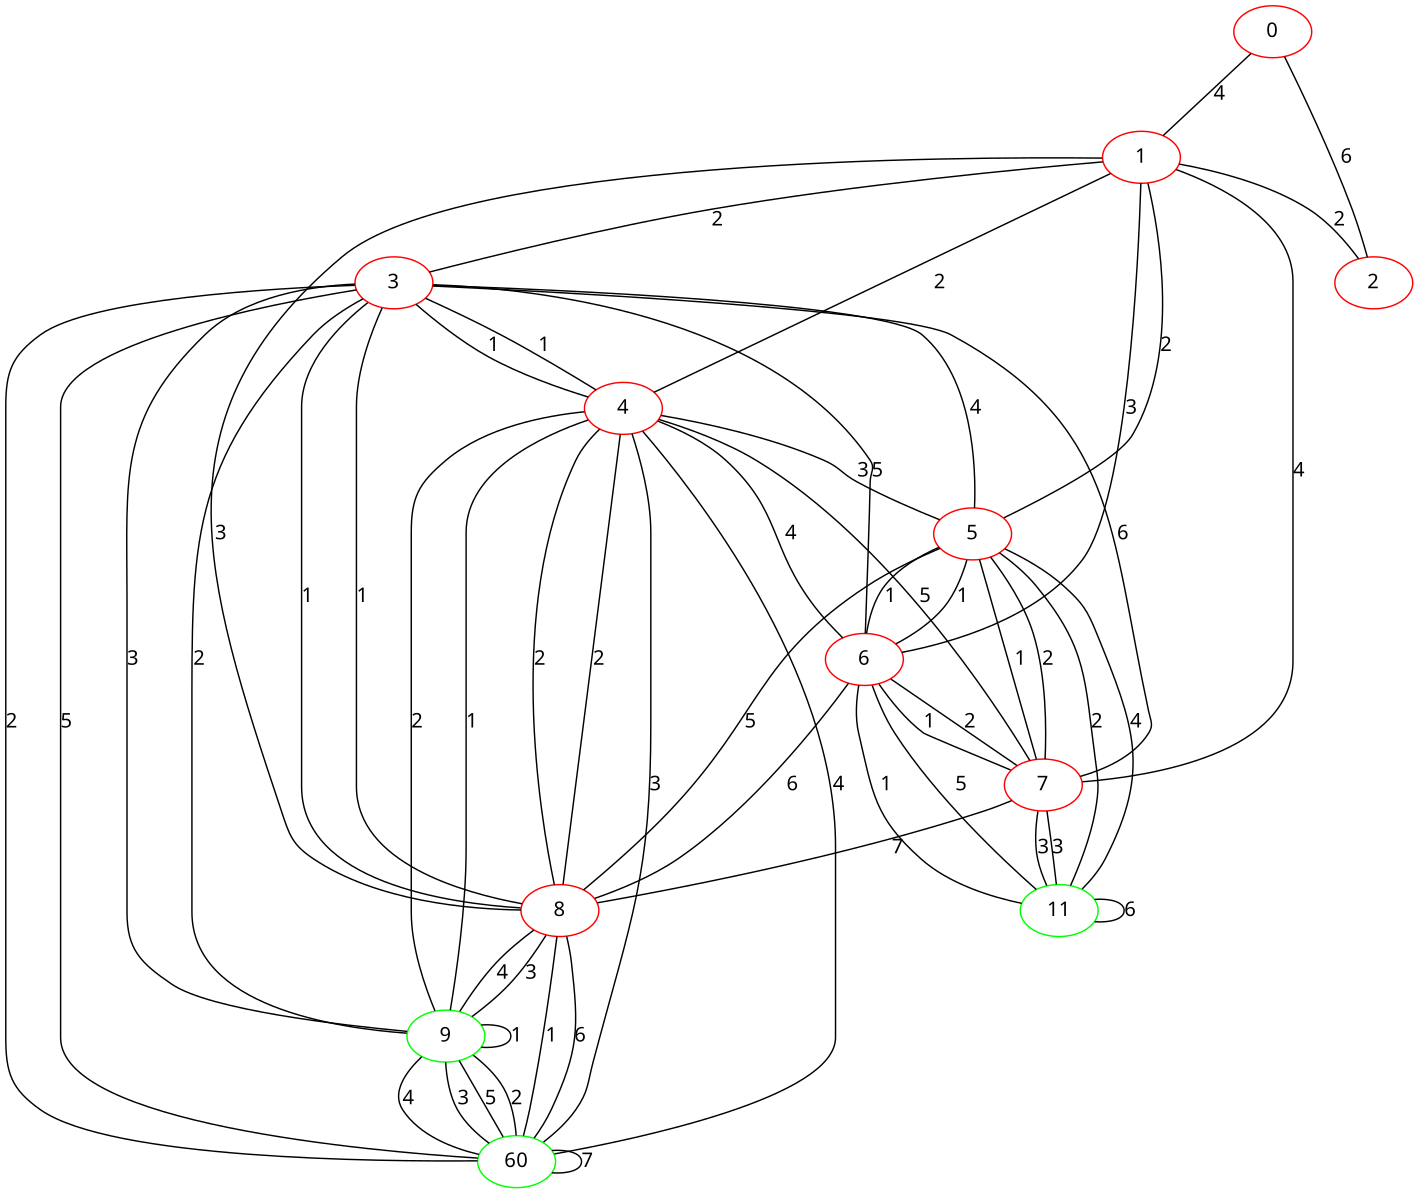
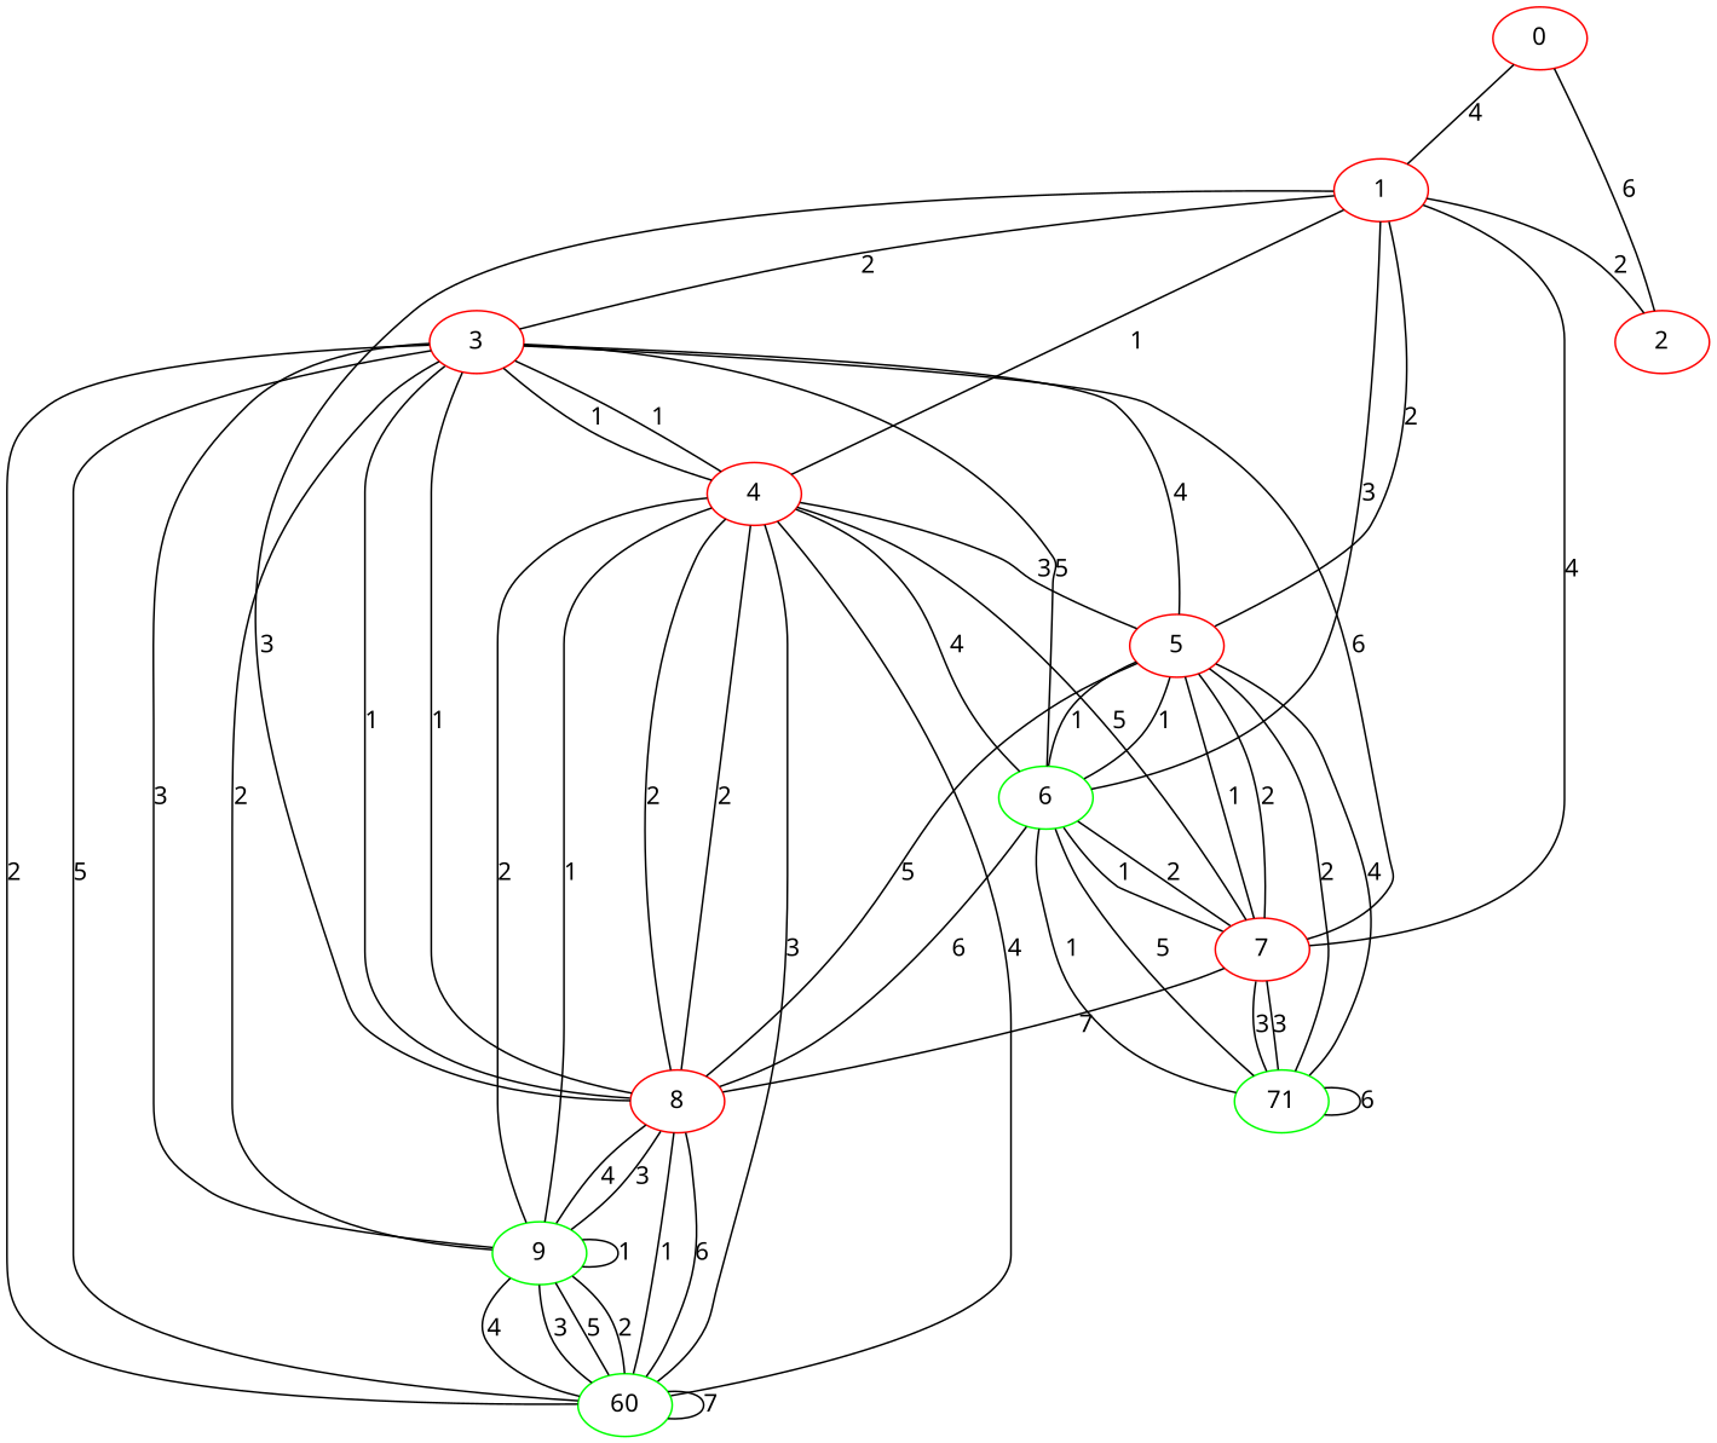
  graph {
    fontname="Noto Sans"
    node [color=red fontname="Noto Sans" weight=1]
    edge [fontname="Noto Sans"]
    0
    1
    2
    3
    4
    5
-   6
+   6 [color=green]
    7
    8
    9 [color=green weight=2]
    n11 [color=green label=60 weight=2]
-   11 [color=green weight=2]
+   11 [color=green weight=2 label=71]
    0 -- 1 [label=4]
    0 -- 2 [label=6]
    1 -- 2 [label=2]
    1 -- 3 [label=2]
-   1 -- 4 [label=2]
+   1 -- 4 [label=1]
    1 -- 5 [label=2]
    1 -- 6 [label=3]
    1 -- 7 [label=4]
    1 -- 8 [label=3]
    3 -- 4 [label=1]
    3 -- 4 [label=1]
    3 -- 5 [label=4]
    3 -- 6 [label=5]
    3 -- 7 [label=6]
    3 -- 8 [label=1]
    3 -- 8 [label=1]
    3 -- 9 [label=3]
    3 -- 9 [label=2]
    3 -- n11 [label=2]
    3 -- n11 [label=5]
    4 -- 5 [label=3]
    4 -- 6 [label=4]
    4 -- 7 [label=5]
    4 -- 8 [label=2]
    4 -- 8 [label=2]
    4 -- 9 [label=2]
    4 -- 9 [label=1]
    4 -- n11 [label=3]
    4 -- n11 [label=4]
    5 -- 6 [label=1]
    5 -- 6 [label=1]
    5 -- 7 [label=1]
    5 -- 7 [label=2]
    5 -- 8 [label=5]
    5 -- 11 [label=2]
    5 -- 11 [label=4]
    6 -- 7 [label=2]
    6 -- 7 [label=1]
    6 -- 8 [label=6]
    6 -- 11 [label=1]
    6 -- 11 [label=5]
    7 -- 8 [label=7]
    7 -- 11 [label=3]
    7 -- 11 [label=3]
    8 -- 9 [label=4]
    8 -- 9 [label=3]
    8 -- n11 [label=1]
    8 -- n11 [label=6]
    9 -- 9 [label=1]
    9 -- n11 [label=5]
    9 -- n11 [label=2]
    9 -- n11 [label=4]
    9 -- n11 [label=3]
    n11 -- n11 [label=7]
    11 -- 11 [label=6]
  }
